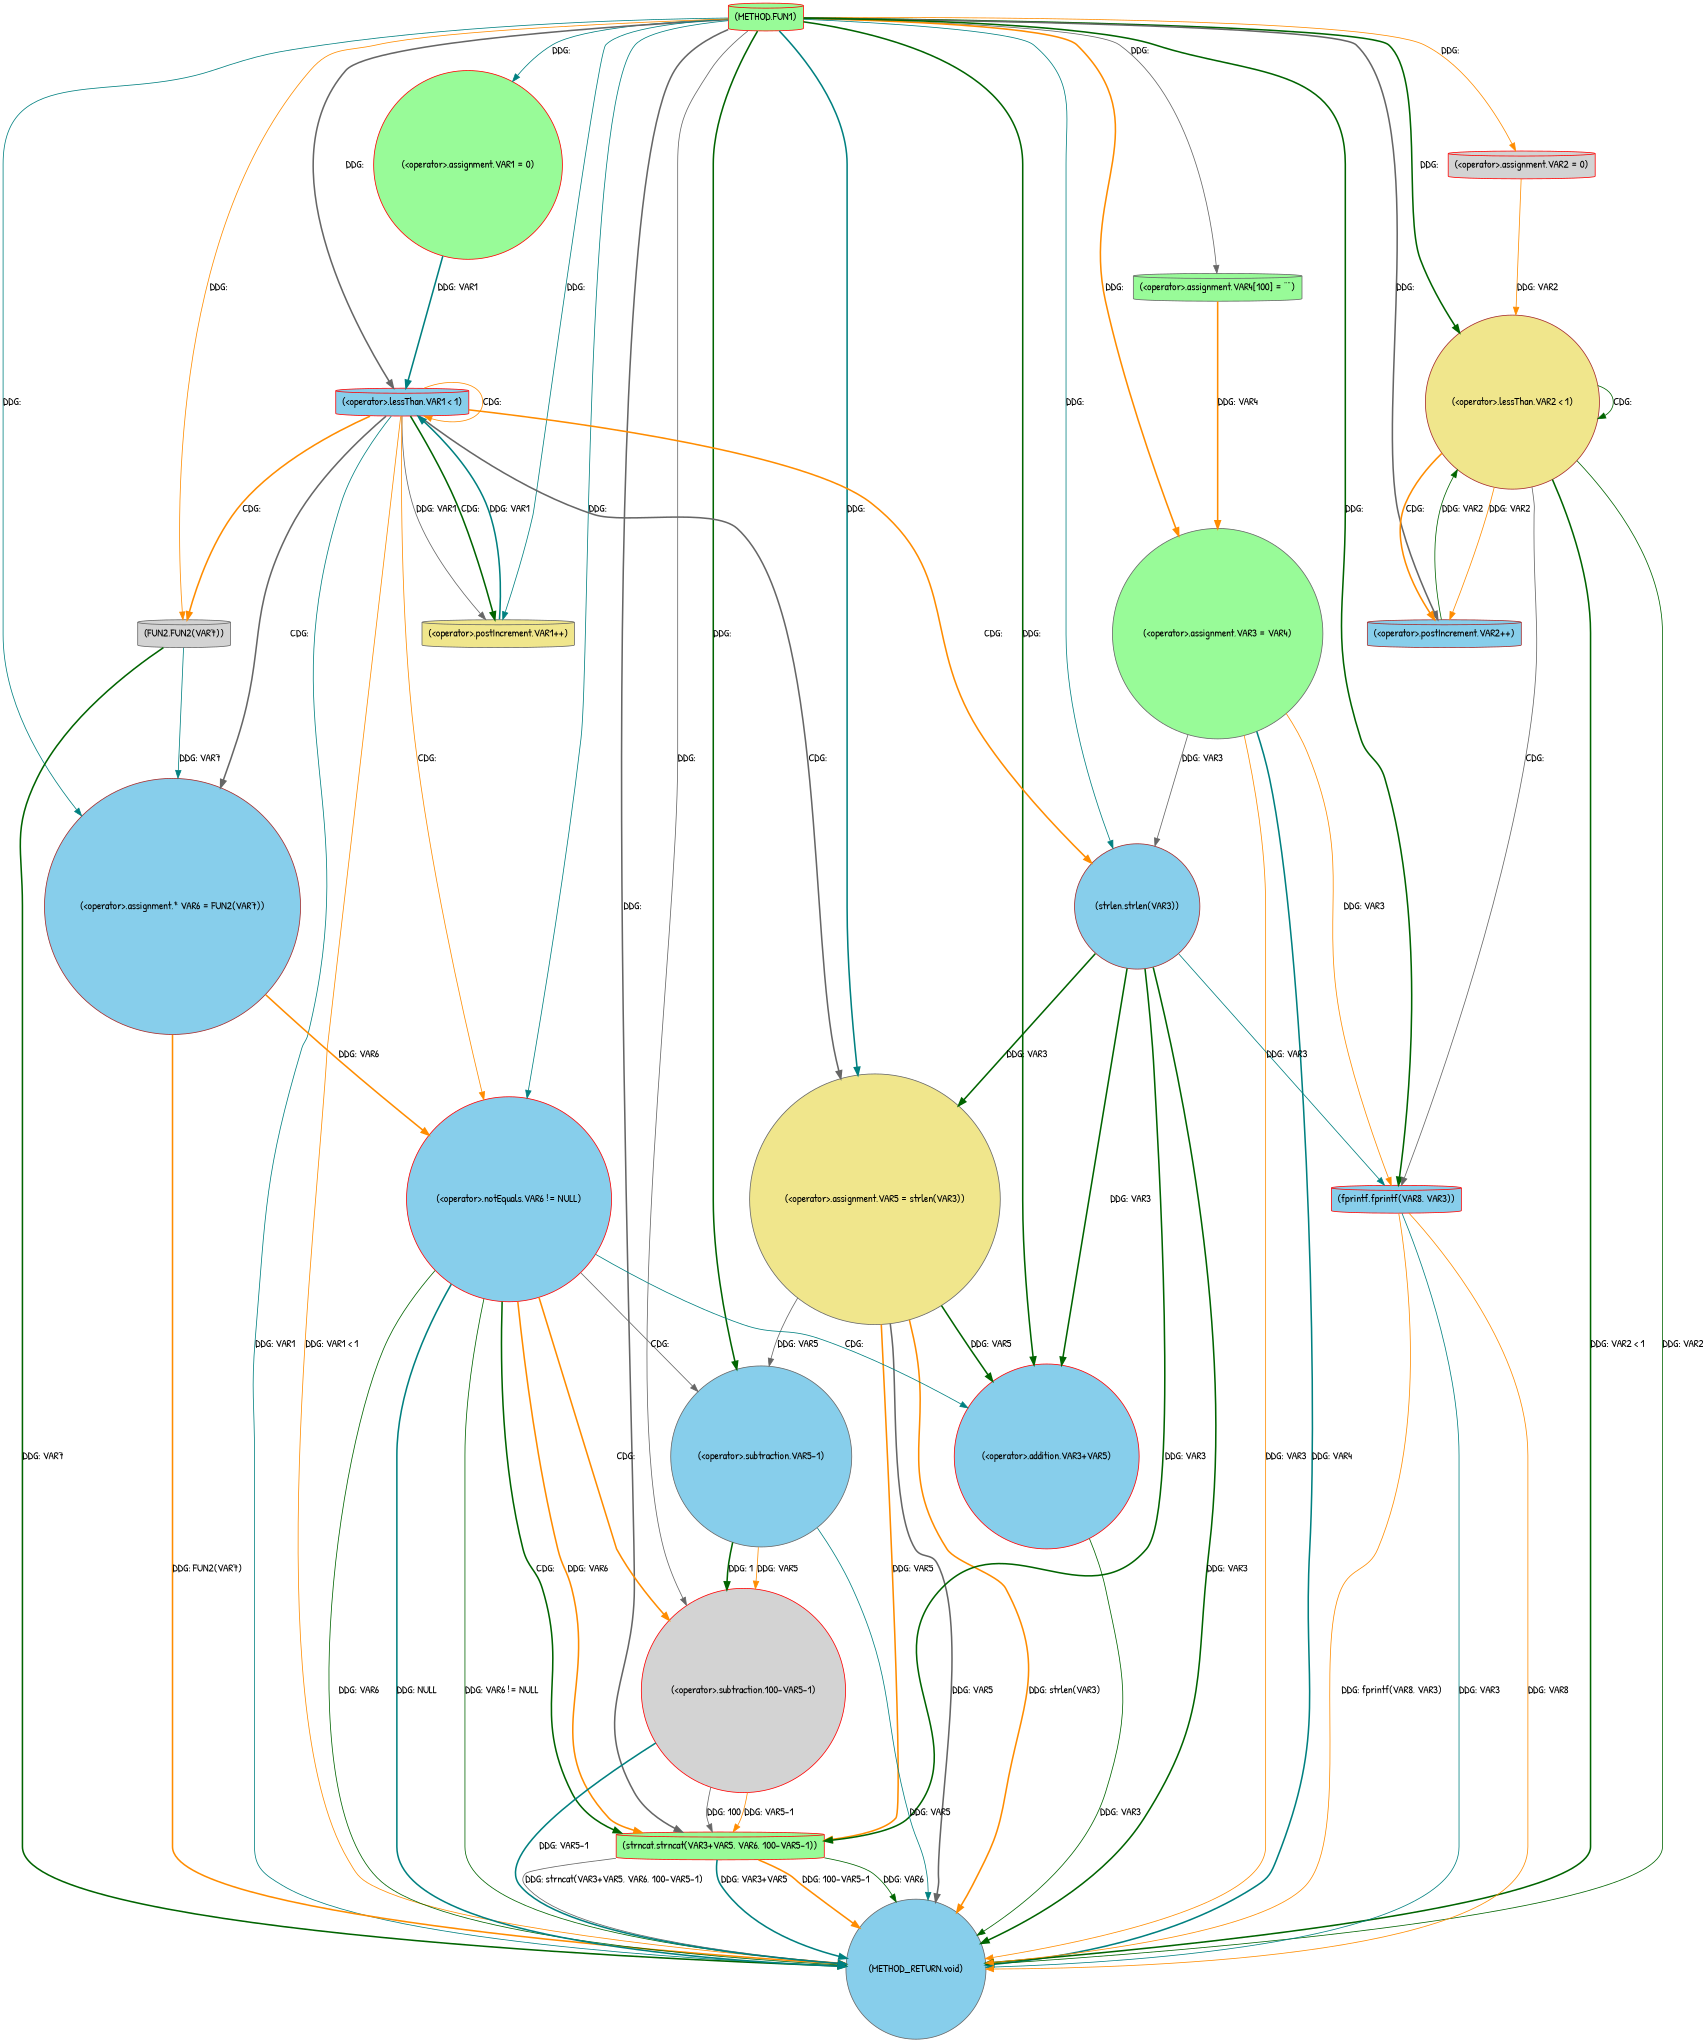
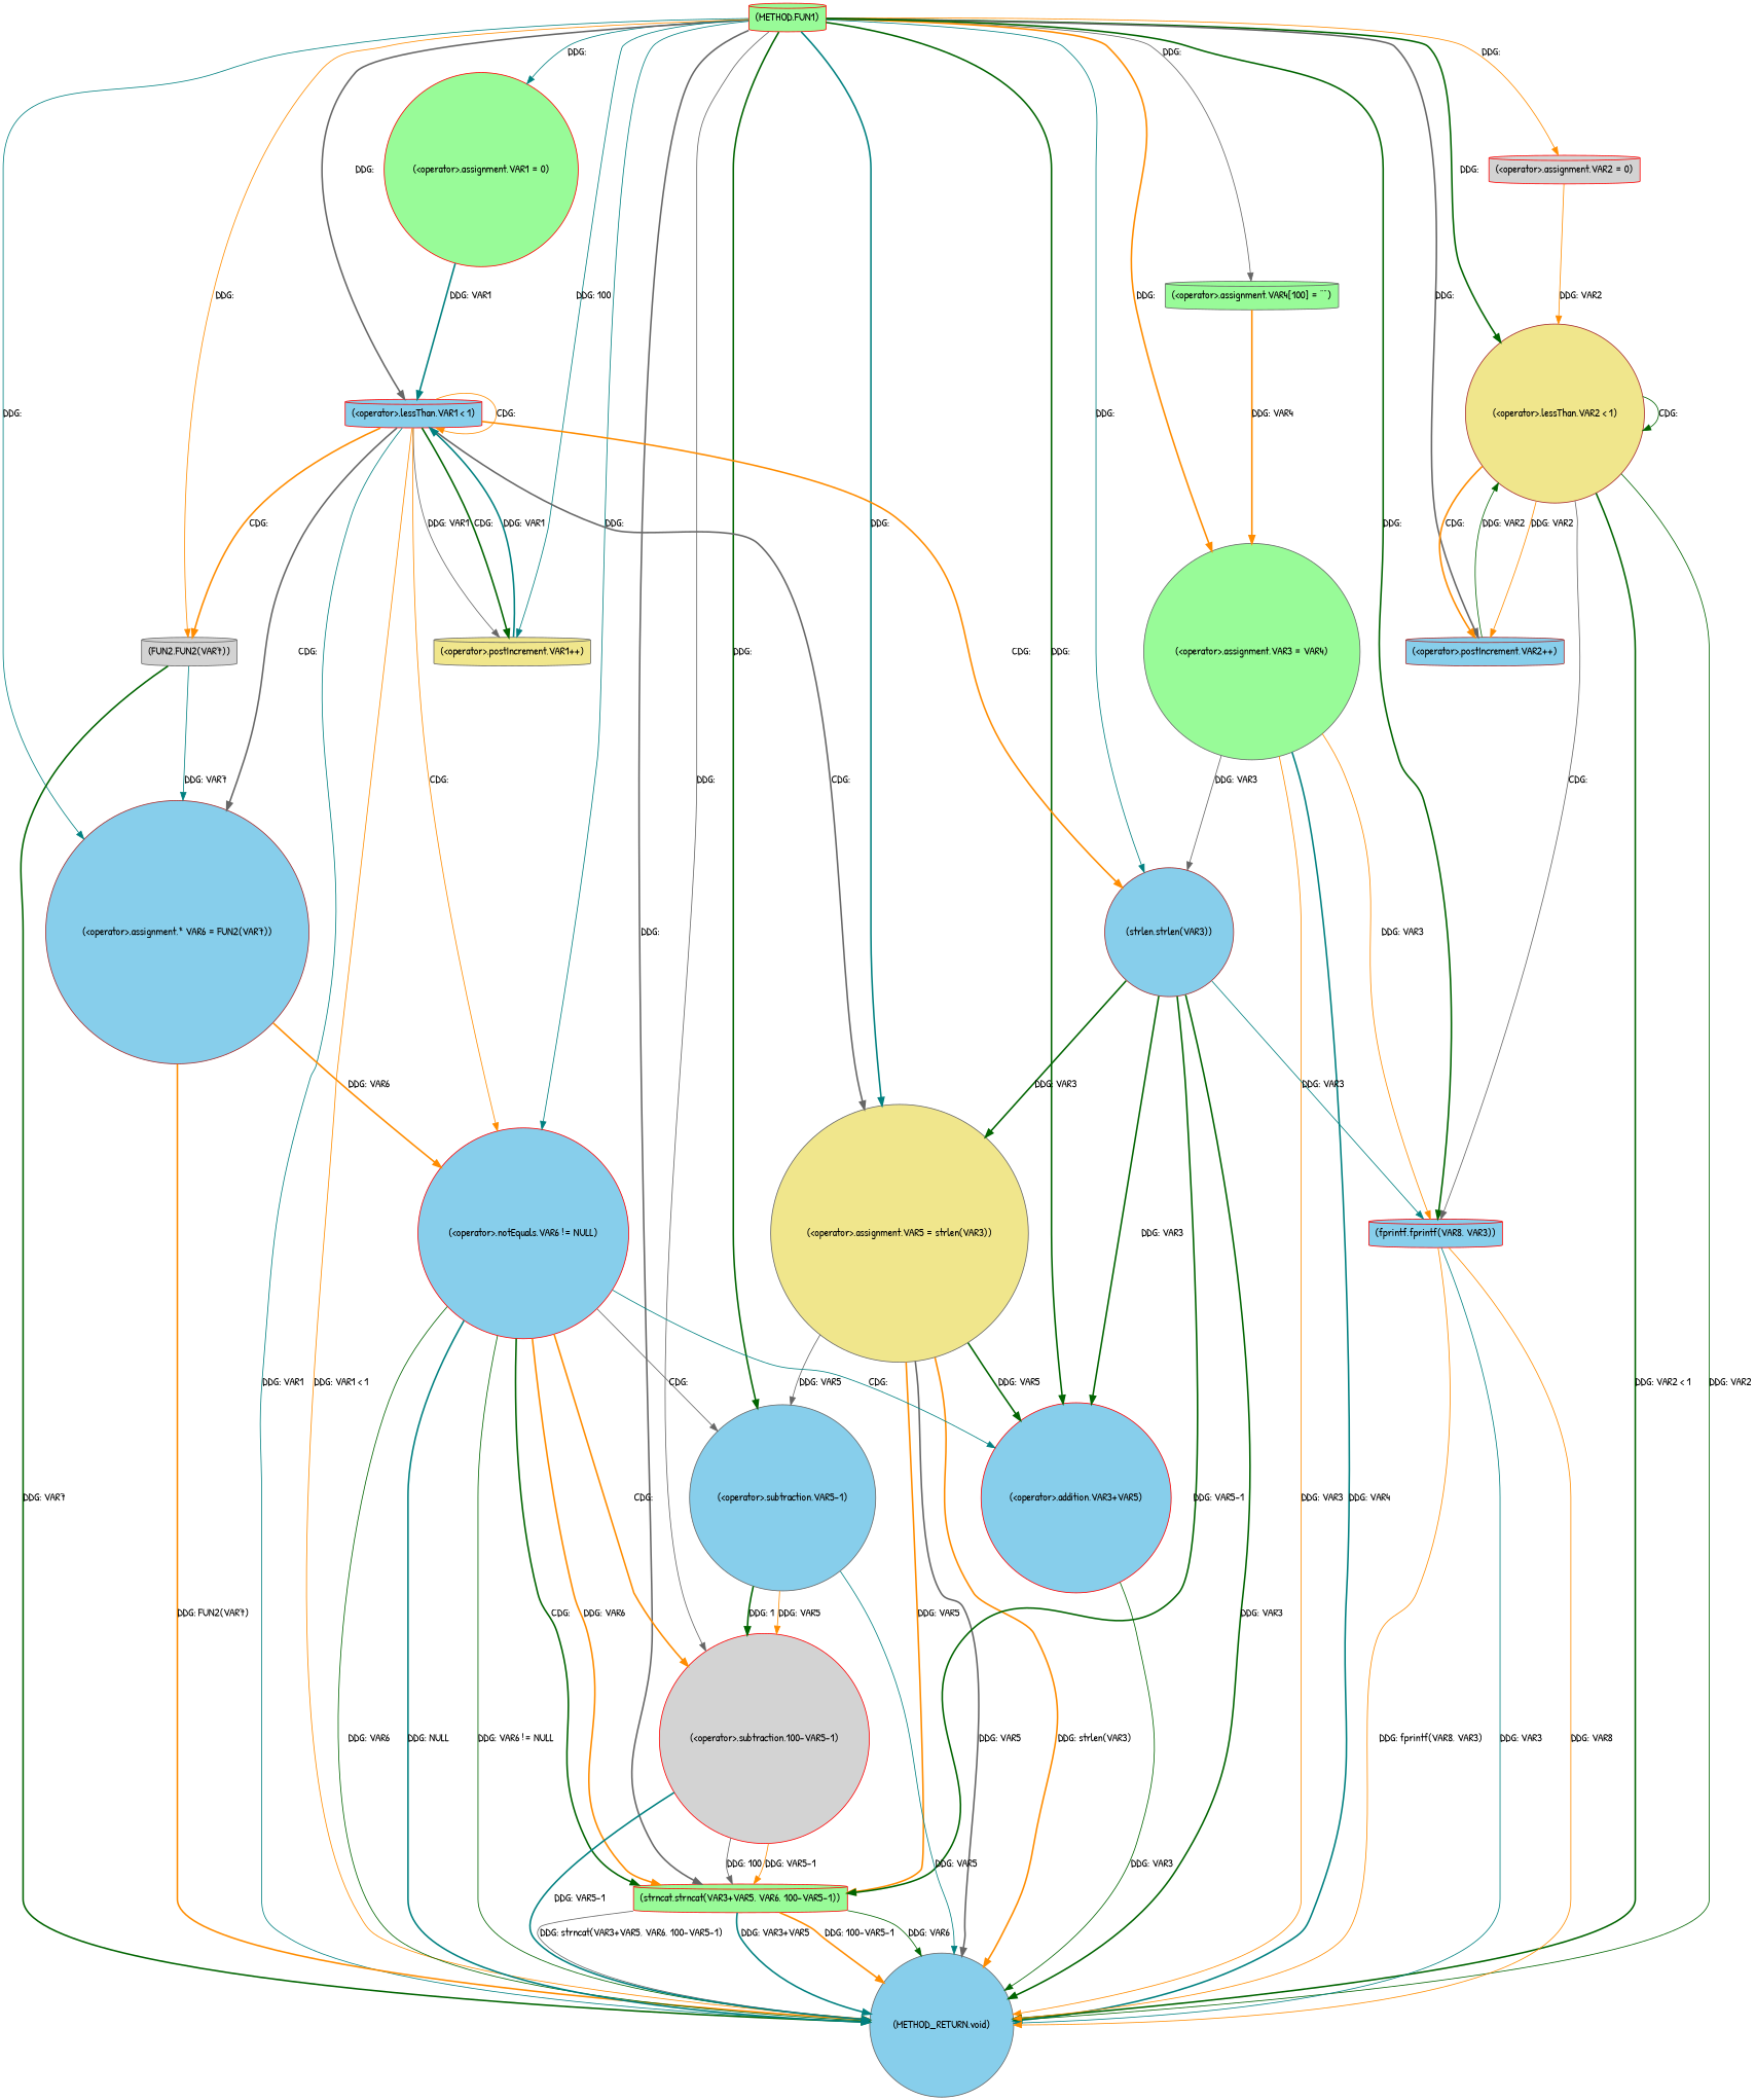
  digraph {
    fontname="Patrick Hand"
    node [color=red fillcolor=skyblue fontname="Patrick Hand" shape=circle style=filled]
    edge [color=darkorange fontname="Patrick Hand" style=solid]
    n1 [fillcolor=palegreen label="(METHOD,FUN1)" shape=cylinder]
    n2 [color=gray40 fillcolor=palegreen label="(<operator>.assignment,VAR4[100] = \"\")" shape=cylinder]
    n3 [color=gray40 fillcolor=palegreen label="(<operator>.assignment,VAR3 = VAR4)"]
    n4 [fillcolor=palegreen label="(<operator>.assignment,VAR1 = 0)"]
    n5 [label="(<operator>.lessThan,VAR1 < 1)" shape=cylinder]
    n6 [color=gray40 fillcolor=khaki label="(<operator>.postIncrement,VAR1++)" shape=cylinder]
    n7 [color=gray40 fillcolor=khaki label="(<operator>.assignment,VAR5 = strlen(VAR3))"]
    n8 [color=brown label="(strlen,strlen(VAR3))"]
    n9 [color=brown label="(<operator>.assignment,* VAR6 = FUN2(VAR7))"]
    n10 [color=gray40 fillcolor=lightgrey label="(FUN2,FUN2(VAR7))" shape=cylinder]
    n11 [label="(<operator>.notEquals,VAR6 != NULL)"]
    n12 [fillcolor=palegreen label="(strncat,strncat(VAR3+VAR5, VAR6, 100-VAR5-1))" shape=cylinder]
    n13 [label="(<operator>.addition,VAR3+VAR5)"]
    n14 [fillcolor=lightgrey label="(<operator>.subtraction,100-VAR5-1)"]
    n15 [color=gray40 label="(<operator>.subtraction,VAR5-1)"]
    n16 [fillcolor=lightgrey label="(<operator>.assignment,VAR2 = 0)" shape=cylinder]
    n17 [color=brown fillcolor=khaki label="(<operator>.lessThan,VAR2 < 1)"]
    n18 [color=brown label="(<operator>.postIncrement,VAR2++)" shape=cylinder]
    n19 [label="(fprintf,fprintf(VAR8, VAR3))" shape=cylinder]
    n20 [color=gray40 label="(METHOD_RETURN,void)"]
    n1 -> n2 [color=gray40 label="DDG: "]
    n1 -> n3 [label="DDG: " style=bold]
    n1 -> n4 [color=teal label="DDG: "]
    n1 -> n5 [color=gray40 label="DDG: " style=bold]
-   n1 -> n6 [color=teal label="DDG: "]
+   n1 -> n6 [color=teal label="DDG: 100"]
    n1 -> n7 [color=teal label="DDG: " style=bold]
    n1 -> n8 [color=teal label="DDG: "]
    n1 -> n9 [color=teal label="DDG: "]
    n1 -> n10 [label="DDG: "]
    n1 -> n11 [color=teal label="DDG: "]
    n1 -> n12 [color=gray40 label="DDG: " style=bold]
    n1 -> n13 [color=darkgreen label="DDG: " style=bold]
    n1 -> n14 [color=gray40 label="DDG: "]
    n1 -> n15 [color=darkgreen label="DDG: " style=bold]
    n1 -> n16 [label="DDG: "]
    n1 -> n17 [color=darkgreen label="DDG: " style=bold]
    n1 -> n18 [color=gray40 label="DDG: " style=bold]
    n1 -> n19 [color=darkgreen label="DDG: " style=bold]
    n2 -> n3 [label="DDG: VAR4" style=bold]
    n3 -> n8 [color=gray40 label="DDG: VAR3"]
    n3 -> n19 [label="DDG: VAR3"]
    n3 -> n20 [label="DDG: VAR3"]
    n3 -> n20 [color=teal label="DDG: VAR4" style=bold]
    n4 -> n5 [color=teal label="DDG: VAR1" style=bold]
    n5 -> n5 [label="CDG: "]
    n5 -> n6 [color=gray40 label="DDG: VAR1"]
    n5 -> n6 [color=darkgreen label="CDG: " style=bold]
    n5 -> n7 [color=gray40 label="CDG: " style=bold]
    n5 -> n8 [label="CDG: " style=bold]
    n5 -> n9 [color=gray40 label="CDG: " style=bold]
    n5 -> n10 [label="CDG: " style=bold]
    n5 -> n11 [label="CDG: "]
    n5 -> n20 [color=teal label="DDG: VAR1"]
    n5 -> n20 [label="DDG: VAR1 < 1"]
    n6 -> n5 [color=teal label="DDG: VAR1" style=bold]
    n7 -> n12 [label="DDG: VAR5" style=bold]
    n7 -> n13 [color=darkgreen label="DDG: VAR5" style=bold]
    n7 -> n15 [color=gray40 label="DDG: VAR5"]
    n7 -> n20 [label="DDG: strlen(VAR3)" style=bold]
    n7 -> n20 [color=gray40 label="DDG: VAR5" style=bold]
    n8 -> n7 [color=darkgreen label="DDG: VAR3" style=bold]
-   n8 -> n12 [color=darkgreen label="DDG: VAR3" style=bold]
+   n8 -> n12 [color=darkgreen label="DDG: VAR5-1" style=bold]
    n8 -> n13 [color=darkgreen label="DDG: VAR3" style=bold]
    n8 -> n19 [color=teal label="DDG: VAR3"]
    n8 -> n20 [color=darkgreen label="DDG: VAR3" style=bold]
    n9 -> n11 [label="DDG: VAR6" style=bold]
    n9 -> n20 [label="DDG: FUN2(VAR7)" style=bold]
    n10 -> n9 [color=teal label="DDG: VAR7"]
    n10 -> n20 [color=darkgreen label="DDG: VAR7" style=bold]
    n11 -> n12 [label="DDG: VAR6" style=bold]
    n11 -> n12 [color=darkgreen label="CDG: " style=bold]
    n11 -> n13 [color=teal label="CDG: "]
    n11 -> n14 [label="CDG: " style=bold]
    n11 -> n15 [color=gray40 label="CDG: "]
    n11 -> n20 [color=darkgreen label="DDG: VAR6 != NULL"]
    n11 -> n20 [color=darkgreen label="DDG: VAR6"]
    n11 -> n20 [color=teal label="DDG: NULL" style=bold]
    n12 -> n20 [color=darkgreen label="DDG: VAR6"]
    n12 -> n20 [color=gray40 label="DDG: strncat(VAR3+VAR5, VAR6, 100-VAR5-1)"]
    n12 -> n20 [color=teal label="DDG: VAR3+VAR5" style=bold]
    n12 -> n20 [label="DDG: 100-VAR5-1" style=bold]
    n13 -> n20 [color=darkgreen label="DDG: VAR3"]
    n14 -> n12 [color=gray40 label="DDG: 100"]
    n14 -> n12 [label="DDG: VAR5-1"]
    n14 -> n20 [color=teal label="DDG: VAR5-1" style=bold]
    n15 -> n14 [label="DDG: VAR5"]
    n15 -> n14 [color=darkgreen label="DDG: 1" style=bold]
    n15 -> n20 [color=teal label="DDG: VAR5"]
    n16 -> n17 [label="DDG: VAR2"]
    n17 -> n17 [color=darkgreen label="CDG: "]
    n17 -> n18 [label="DDG: VAR2"]
    n17 -> n18 [label="CDG: " style=bold]
    n17 -> n19 [color=gray40 label="CDG: "]
    n17 -> n20 [color=darkgreen label="DDG: VAR2 < 1" style=bold]
    n17 -> n20 [color=darkgreen label="DDG: VAR2"]
    n18 -> n17 [color=darkgreen label="DDG: VAR2"]
    n19 -> n20 [color=teal label="DDG: VAR3"]
    n19 -> n20 [label="DDG: VAR8"]
    n19 -> n20 [label="DDG: fprintf(VAR8, VAR3)"]
  }
